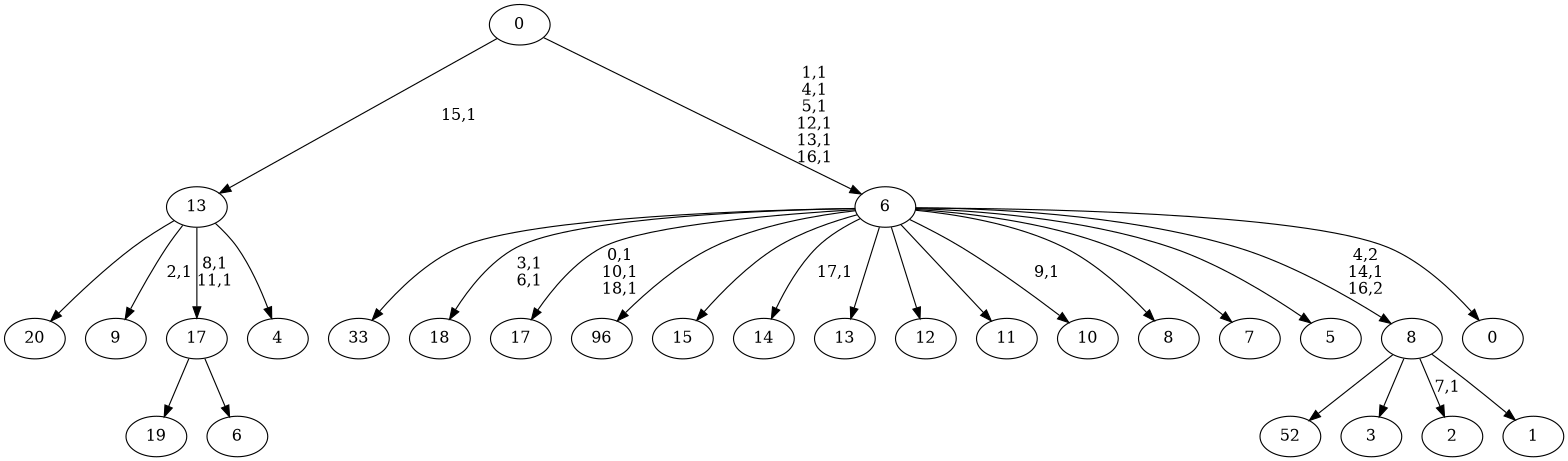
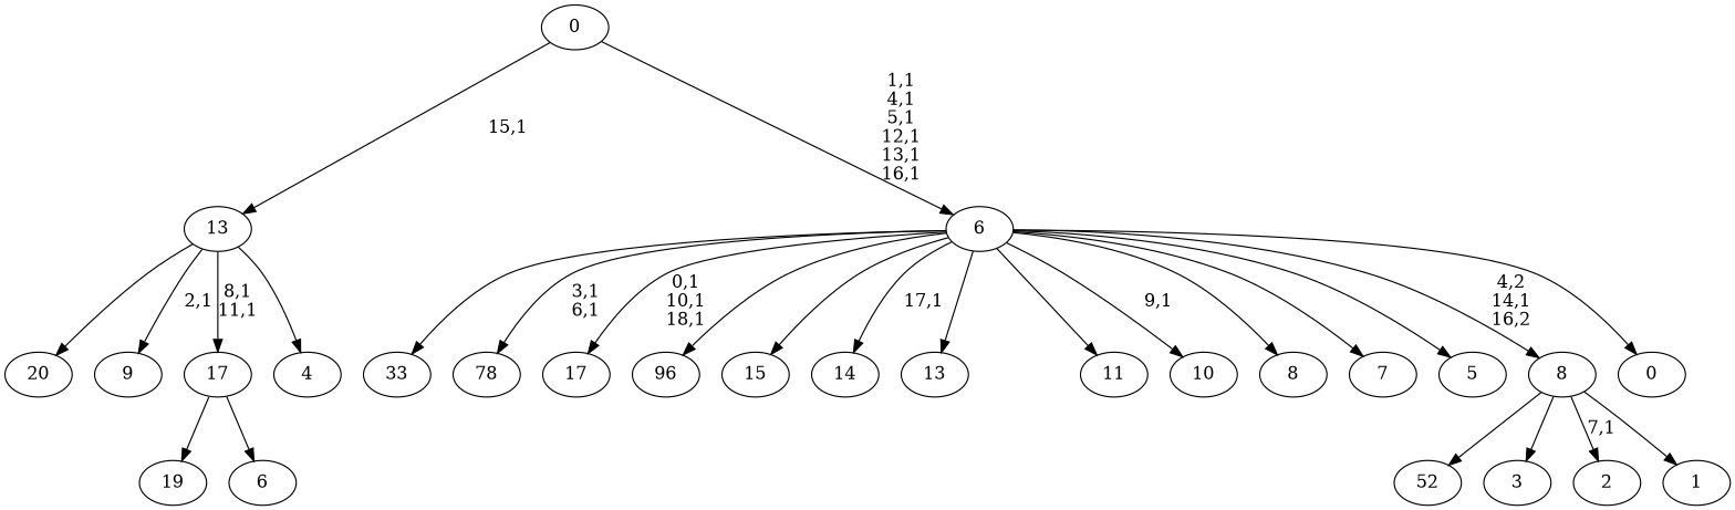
  digraph {
    n1 [label=33]
    n2 [label=52]
    n3 [label=20]
    n4 [label=19]
-   n5 [label=18]
+   n5 [label=78]
    n6 [label=17]
    n7 [label=96]
    n8 [label=15]
    n9 [label=14]
    n10 [label=13]
-   n11 [label=12]
    n12 [label=11]
    n13 [label=10]
    n14 [label=9]
    n15 [label=8]
    n16 [label=7]
    n17 [label=6]
    17
    n19 [label=5]
    n20 [label=4]
    13
    n22 [label=3]
    n23 [label=2]
    n24 [label=1]
    8
    n26 [label=0]
    6
    0
    17 -> n4
    17 -> n17
    13 -> n3
    13 -> n14 [label="2,1"]
    13 -> 17 [label="8,1\n11,1"]
    13 -> n20
    8 -> n2
    8 -> n22
    8 -> n23 [label="7,1"]
    8 -> n24
    6 -> n1
    6 -> n5 [label="3,1\n6,1"]
    6 -> n6 [label="0,1\n10,1\n18,1"]
    6 -> n7
    6 -> n8
    6 -> n9 [label="17,1"]
    6 -> n10
-   6 -> n11
    6 -> n12
    6 -> n13 [label="9,1"]
    6 -> n15
    6 -> n16
    6 -> n19
    6 -> 8 [label="4,2\n14,1\n16,2"]
    6 -> n26
    0 -> 13 [label="15,1"]
    0 -> 6 [label="1,1\n4,1\n5,1\n12,1\n13,1\n16,1"]
  }
